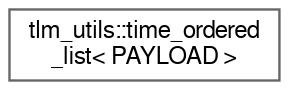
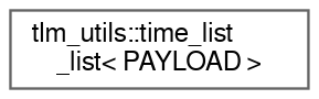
  digraph {
    rankdir=LR
-   n1 [color=grey40 fillcolor=white fontname=FreeSans fontsize=10 height=0.2 label="tlm_utils::time_ordered\l_list\< PAYLOAD \>" shape=box style=filled width=0.4]
+   n1 [color=grey40 fillcolor=white fontname=FreeSans fontsize=10 height=0.2 label="tlm_utils::time_list\l_list\< PAYLOAD \>" shape=box style=filled width=0.4]
  }
